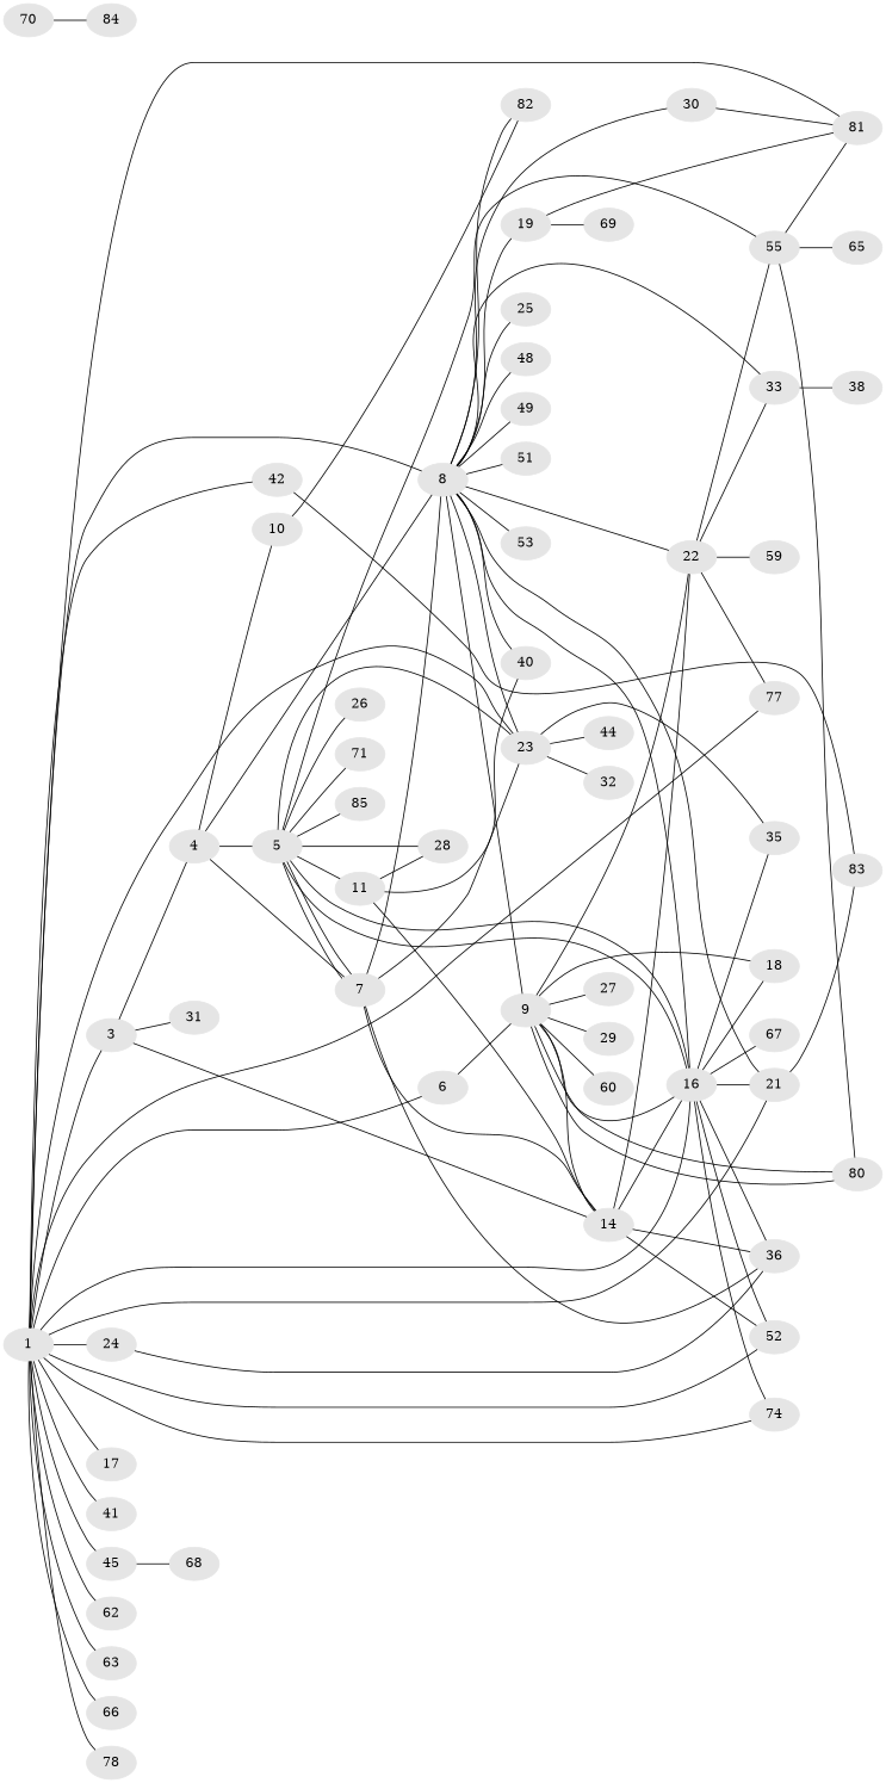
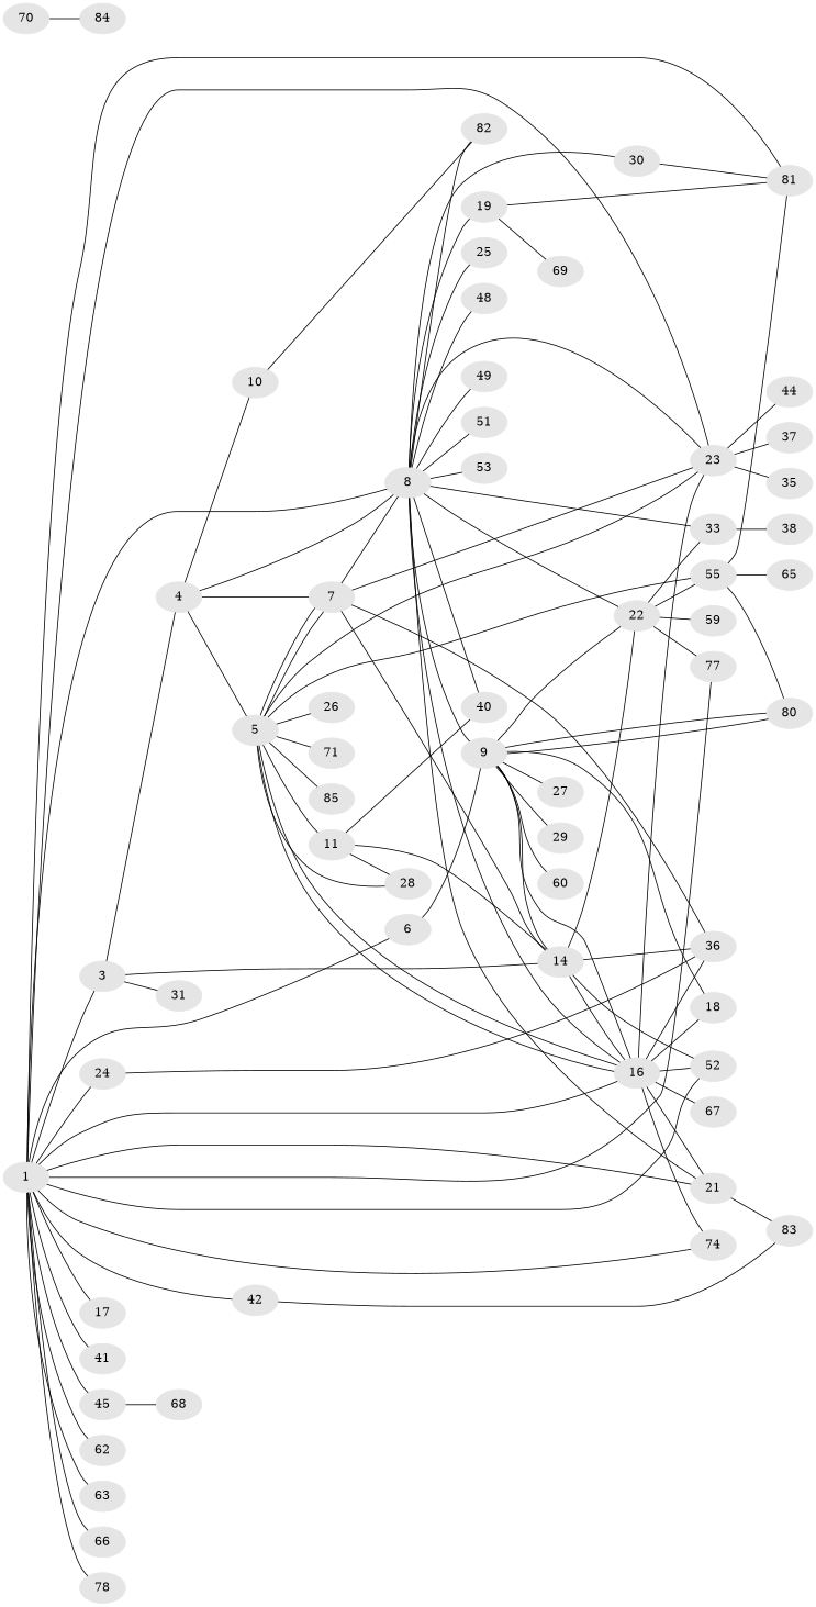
  graph {
    rankdir=LR
    node [color=gray90 style=filled]
    1 [super="+2"]
    3 [super="+12"]
    6
    8 [super="+13"]
    16 [super="+39"]
    17
    21 [super="+57"]
    23 [super="+46"]
    24 [super="+34"]
    41
    42
    45 [super="+73"]
    52 [super="+54"]
    62
    63
    66
    74 [super="+79"]
    77
    78
    81
    4 [super="+58"]
    14 [super="+15"]
    31
    9 [super="+50"]
    19 [super="+64"]
    22 [super="+37"]
    25
    30
    33
    40
    48 [super="+75"]
    49 [super="+61"]
    51
    53
    82
    36
    18
    67
    83
-   32
+   32 [label=37]
    35 [super="+47"]
    44
    68
    5 [super="+20"]
    7 [super="+72"]
    10
    11 [super="+43"]
    26
    28
    55 [super="+56"]
    71
    85
    80
    65
    27
    29
    60
    69
    59
    38
    70 [super="+76"]
    84
    1 -- 3
    1 -- 6
    1 -- 8 [weight=2]
    1 -- 16
    1 -- 17
    1 -- 21
    1 -- 23
    1 -- 24 [weight=2]
    1 -- 41
    1 -- 42
    1 -- 45
    1 -- 52
    1 -- 62
    1 -- 63
    1 -- 66
    1 -- 74
    1 -- 77
    1 -- 78
    1 -- 81
    3 -- 4
    3 -- 14
    3 -- 31
    6 -- 9
    8 -- 16
    8 -- 21
    8 -- 23
    8 -- 9
    8 -- 19 [weight=2]
    8 -- 22
    8 -- 25
    8 -- 30
    8 -- 33
    8 -- 40
    8 -- 48 [weight=2]
    8 -- 49
    8 -- 51
    8 -- 53
    8 -- 82
    16 -- 21
-   16 -- 35
+   16 -- 23
    16 -- 52
    16 -- 74
    16 -- 36
    16 -- 18
    16 -- 67
    21 -- 83
    23 -- 32
    23 -- 35
    23 -- 44
    24 -- 36
    42 -- 83
    45 -- 68
    4 -- 8
    4 -- 5
    4 -- 7
    4 -- 10
    14 -- 16
    14 -- 52
    14 -- 22
    14 -- 36
    9 -- 16
    9 -- 14
    9 -- 22
    9 -- 18
    9 -- 80
    9 -- 80
    9 -- 27
    9 -- 29
    9 -- 60
    19 -- 81
    19 -- 69
    22 -- 77
    22 -- 33
    22 -- 55
    22 -- 59
    30 -- 81
    33 -- 38
    5 -- 16
    5 -- 16
    5 -- 23
    5 -- 7
    5 -- 7
    5 -- 11
    5 -- 26
    5 -- 28
    5 -- 55
    5 -- 71
    5 -- 85
    7 -- 8 [weight=2]
    7 -- 23
    7 -- 14
    7 -- 36
    10 -- 82
    11 -- 14
    11 -- 40
    11 -- 28
    55 -- 81
    55 -- 80
    55 -- 65
    70 -- 84
  }
